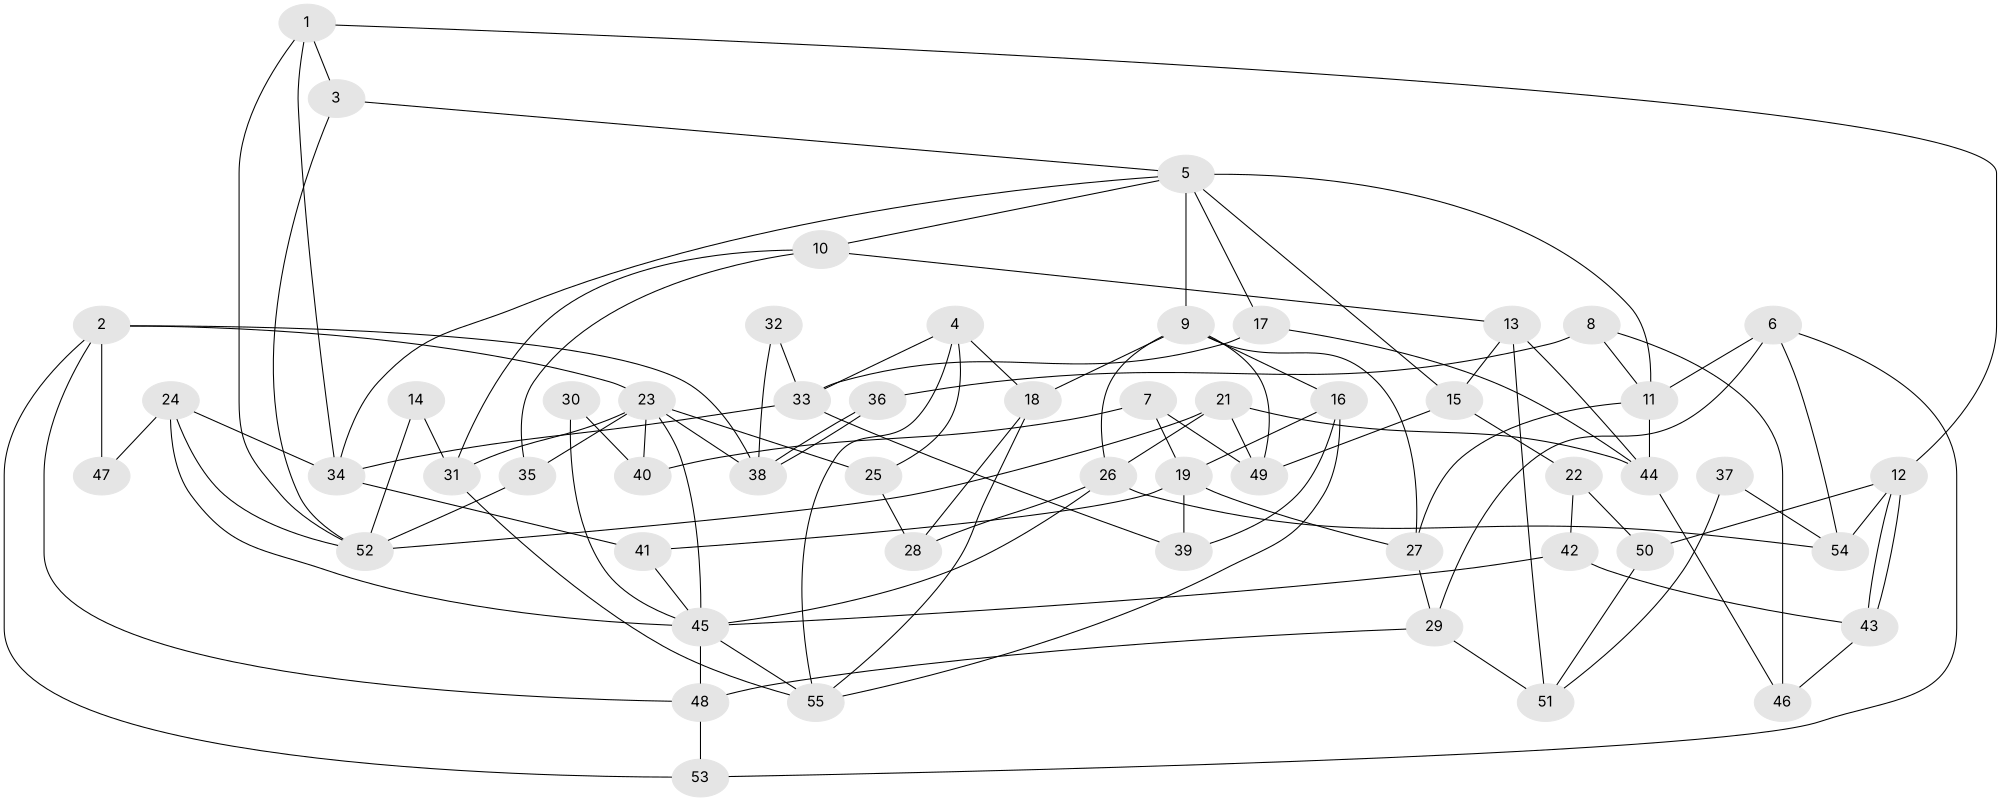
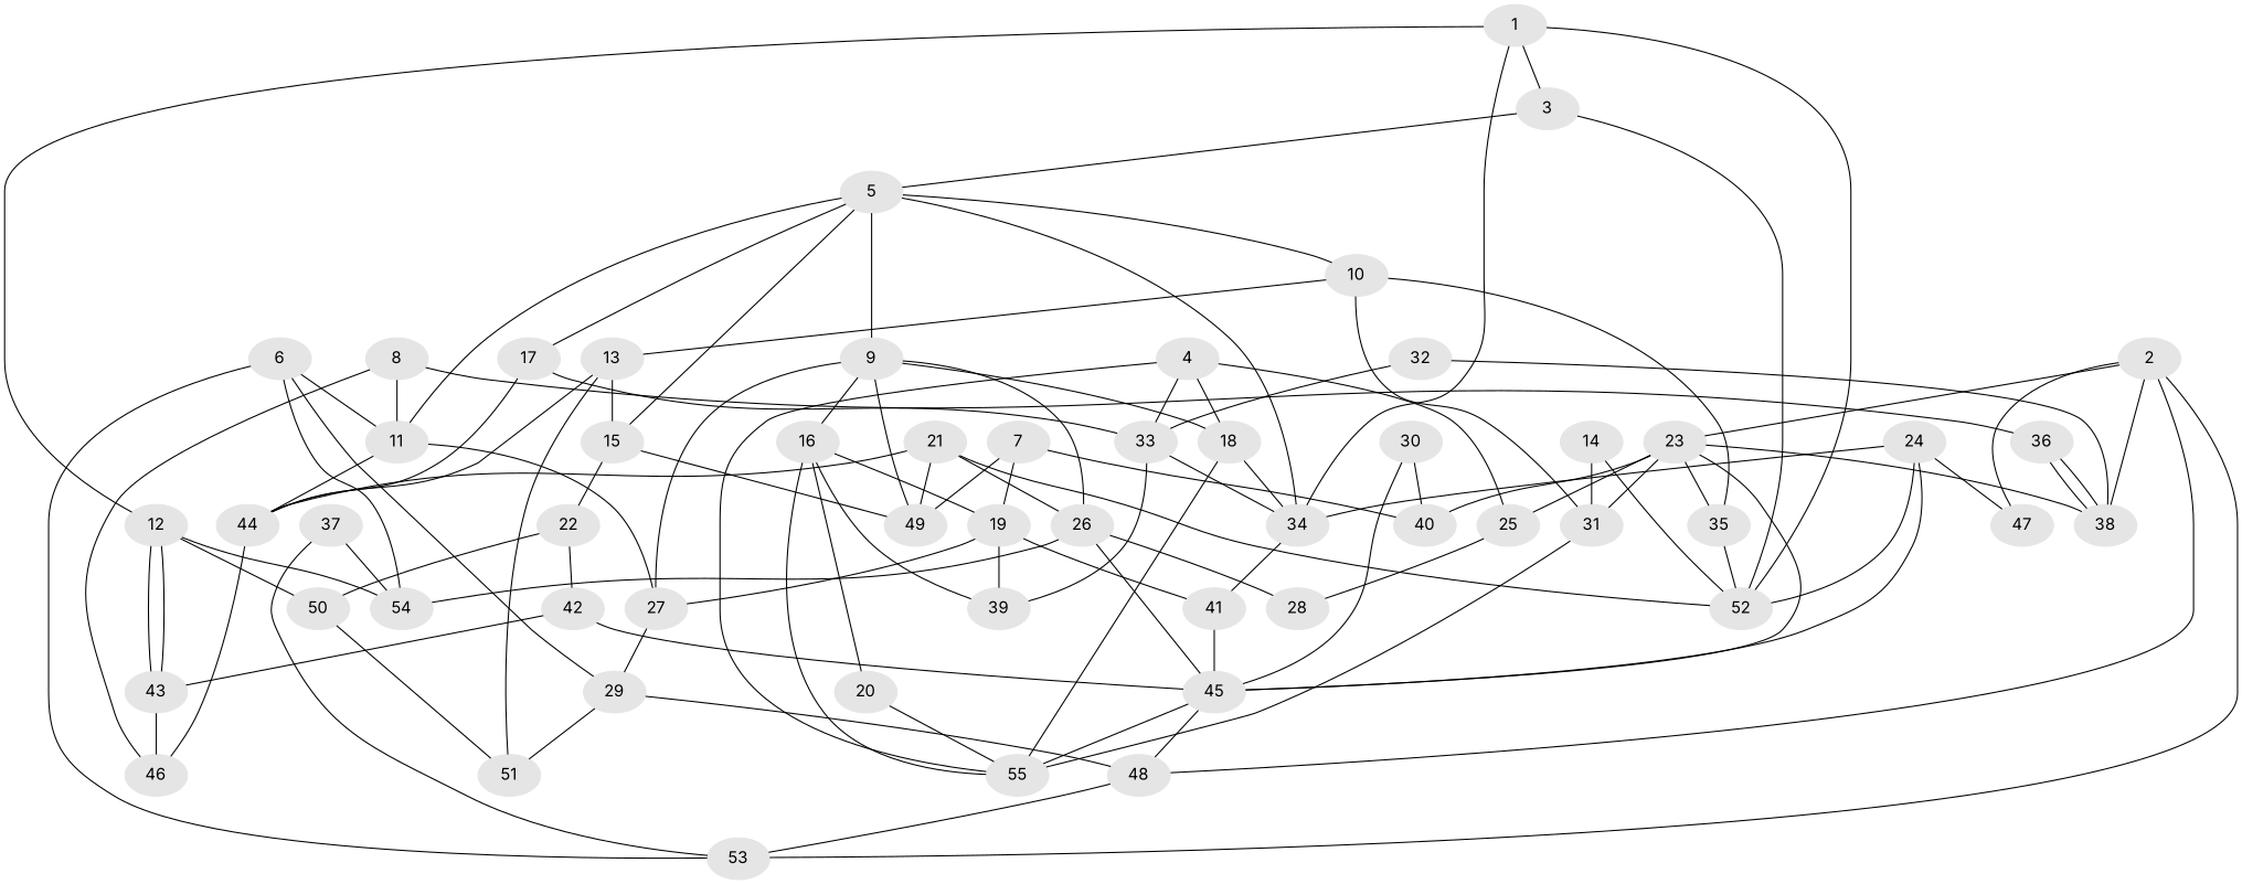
  graph {
    fontname=Inter
    node [color=gray90 fontname=Inter style=filled]
    edge [fontname=Inter]
    1
    3
    12
    34
    52
    5
    54
    43
    50
    41
    2
    23
    38
    47
    48
    53
    25
    40
    31
    35
    45
    9
    10
    11
    15
    17
    4
    18
    33
    55
    28
    39
    49
    16
    26
    27
    13
    44
    22
    6
    29
    51
    7
    19
    8
    36
    46
+   20
    14
    42
    21
    24
    30
    32
    37
    1 -- 3
    1 -- 12
    1 -- 34
    1 -- 52
    3 -- 52
    3 -- 5
    12 -- 54
    12 -- 43
    12 -- 43
    12 -- 50
    34 -- 41
    5 -- 34
    5 -- 9
    5 -- 10
    5 -- 11
    5 -- 15
    5 -- 17
    43 -- 46
    50 -- 51
    41 -- 45
    2 -- 23
    2 -- 38
    2 -- 47
    2 -- 48
    2 -- 53
    23 -- 38
    23 -- 25
    23 -- 40
    23 -- 31
    23 -- 35
    23 -- 45
    48 -- 53
    25 -- 28
    31 -- 55
    35 -- 52
    45 -- 48
    45 -- 55
    9 -- 18
    9 -- 49
    9 -- 16
    9 -- 26
    9 -- 27
    10 -- 31
    10 -- 35
    10 -- 13
    11 -- 27
    11 -- 44
    15 -- 49
    15 -- 22
    17 -- 33
    17 -- 44
    4 -- 25
    4 -- 18
    4 -- 33
    4 -- 55
    18 -- 55
-   18 -- 28
+   18 -- 34
    33 -- 34
    33 -- 39
    16 -- 55
    16 -- 39
    16 -- 19
+   16 -- 20
    26 -- 54
    26 -- 45
    26 -- 28
    27 -- 29
    13 -- 15
    13 -- 44
    13 -- 51
    44 -- 46
    22 -- 50
    22 -- 42
    6 -- 54
    6 -- 53
    6 -- 11
    6 -- 29
    29 -- 48
    29 -- 51
    7 -- 40
    7 -- 49
    7 -- 19
    19 -- 41
    19 -- 39
    19 -- 27
    8 -- 11
    8 -- 36
    8 -- 46
    36 -- 38
    36 -- 38
+   20 -- 55
    14 -- 52
    14 -- 31
    42 -- 43
    42 -- 45
    21 -- 52
    21 -- 49
    21 -- 26
    21 -- 44
    24 -- 34
    24 -- 52
    24 -- 47
    24 -- 45
    30 -- 40
    30 -- 45
    32 -- 38
    32 -- 33
    37 -- 54
-   37 -- 51
+   37 -- 53
  }
